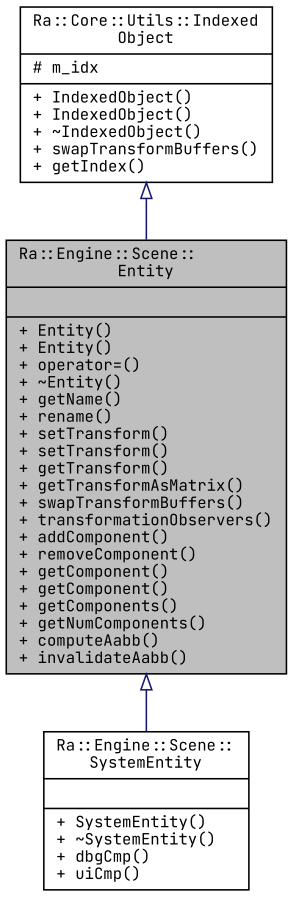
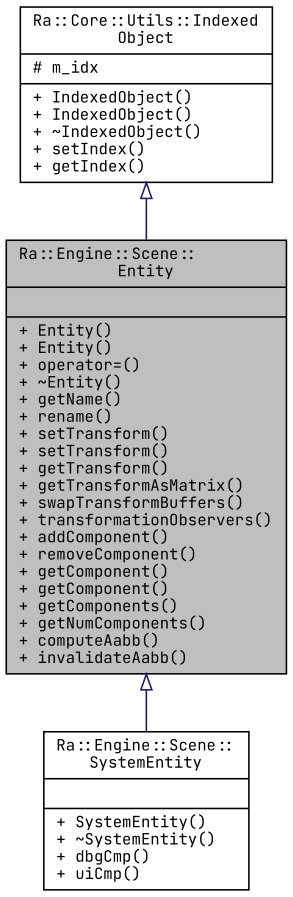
  digraph {
    fontname="JetBrains Mono"
    node [color=black fillcolor=white fontname="JetBrains Mono" fontsize=10 shape=record style=filled]
    edge [arrowtail=onormal color=midnightblue dir=back fontname="JetBrains Mono" fontsize=10 labelfontname=Helvetica labelfontsize=10 style=solid]
    n1 [fillcolor=grey75 fontcolor=black height=0.2 label="{Ra::Engine::Scene::\lEntity\n||+ Entity()\l+ Entity()\l+ operator=()\l+ ~Entity()\l+ getName()\l+ rename()\l+ setTransform()\l+ setTransform()\l+ getTransform()\l+ getTransformAsMatrix()\l+ swapTransformBuffers()\l+ transformationObservers()\l+ addComponent()\l+ removeComponent()\l+ getComponent()\l+ getComponent()\l+ getComponents()\l+ getNumComponents()\l+ computeAabb()\l+ invalidateAabb()\l}" width=0.4]
    n2 [height=0.2 label="{Ra::Engine::Scene::\lSystemEntity\n||+ SystemEntity()\l+ ~SystemEntity()\l+ dbgCmp()\l+ uiCmp()\l}" width=0.4]
-   n3 [height=0.2 label="{Ra::Core::Utils::Indexed\lObject\n|# m_idx\l|+ IndexedObject()\l+ IndexedObject()\l+ ~IndexedObject()\l+ swapTransformBuffers()\l+ getIndex()\l}" width=0.4]
+   n3 [height=0.2 label="{Ra::Core::Utils::Indexed\lObject\n|# m_idx\l|+ IndexedObject()\l+ IndexedObject()\l+ ~IndexedObject()\l+ setIndex()\l+ getIndex()\l}" width=0.4]
    n1 -> n2
    n3 -> n1
  }
